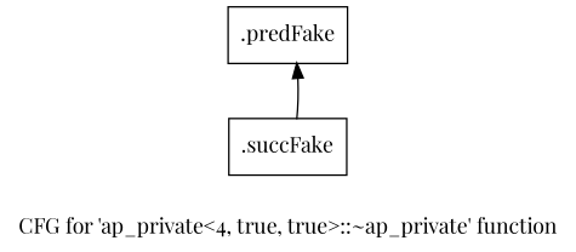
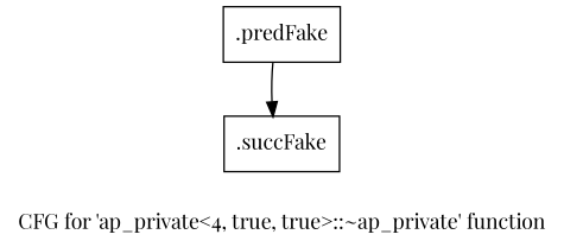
  digraph {
    label="CFG for 'ap_private\<4, true, true\>::~ap_private' function"
    fontname="Playfair Display"
    node [shape=record fontname="Playfair Display"]
    n1 [label="{.predFake}"]
    n2 [filename="/media/miguel/NewVolume/Linux/Xilinx/Vitis_HLS/2020.2/include/etc/ap_private.h" label="{.succFake}" linenumber=1752]
-   n2 -> n1 [execusionnum=1630 filename="/media/miguel/NewVolume/Linux/Xilinx/Vitis_HLS/2020.2/include/etc/ap_private.h" fontname="Playfair Display"]
+   n1 -> n2 [execusionnum=1630 filename="/media/miguel/NewVolume/Linux/Xilinx/Vitis_HLS/2020.2/include/etc/ap_private.h" fontname="Playfair Display"]
  }
